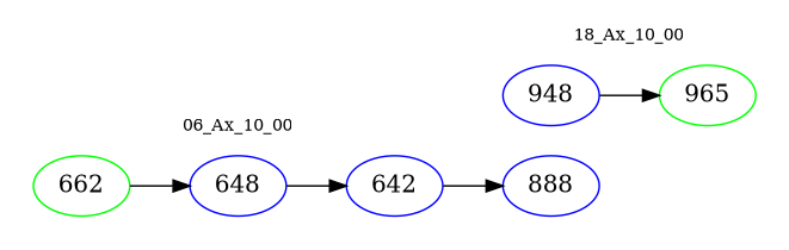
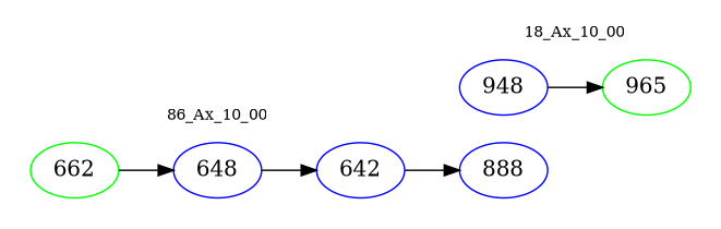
  digraph {
    rankdir=LR
    node [color=blue]
    edge [color=black]
    n1 [label=948]
    n2 [label=888]
    n3 [color=green label=965]
    n4 [label=648]
    n5 [label=642]
    n6 [color=green label=662]
    subgraph cluster_1 {
      color=white
      fontsize=10
      label="18_Ax_10_00"
      n1
      n2
      n3
    }
    subgraph cluster_2 {
      color=white
      fontsize=10
-     label="06_Ax_10_00"
+     label="86_Ax_10_00"
      n4
      n5
      n6
    }
    n1 -> n3
    n4 -> n5
    n5 -> n2
    n6 -> n4
  }
